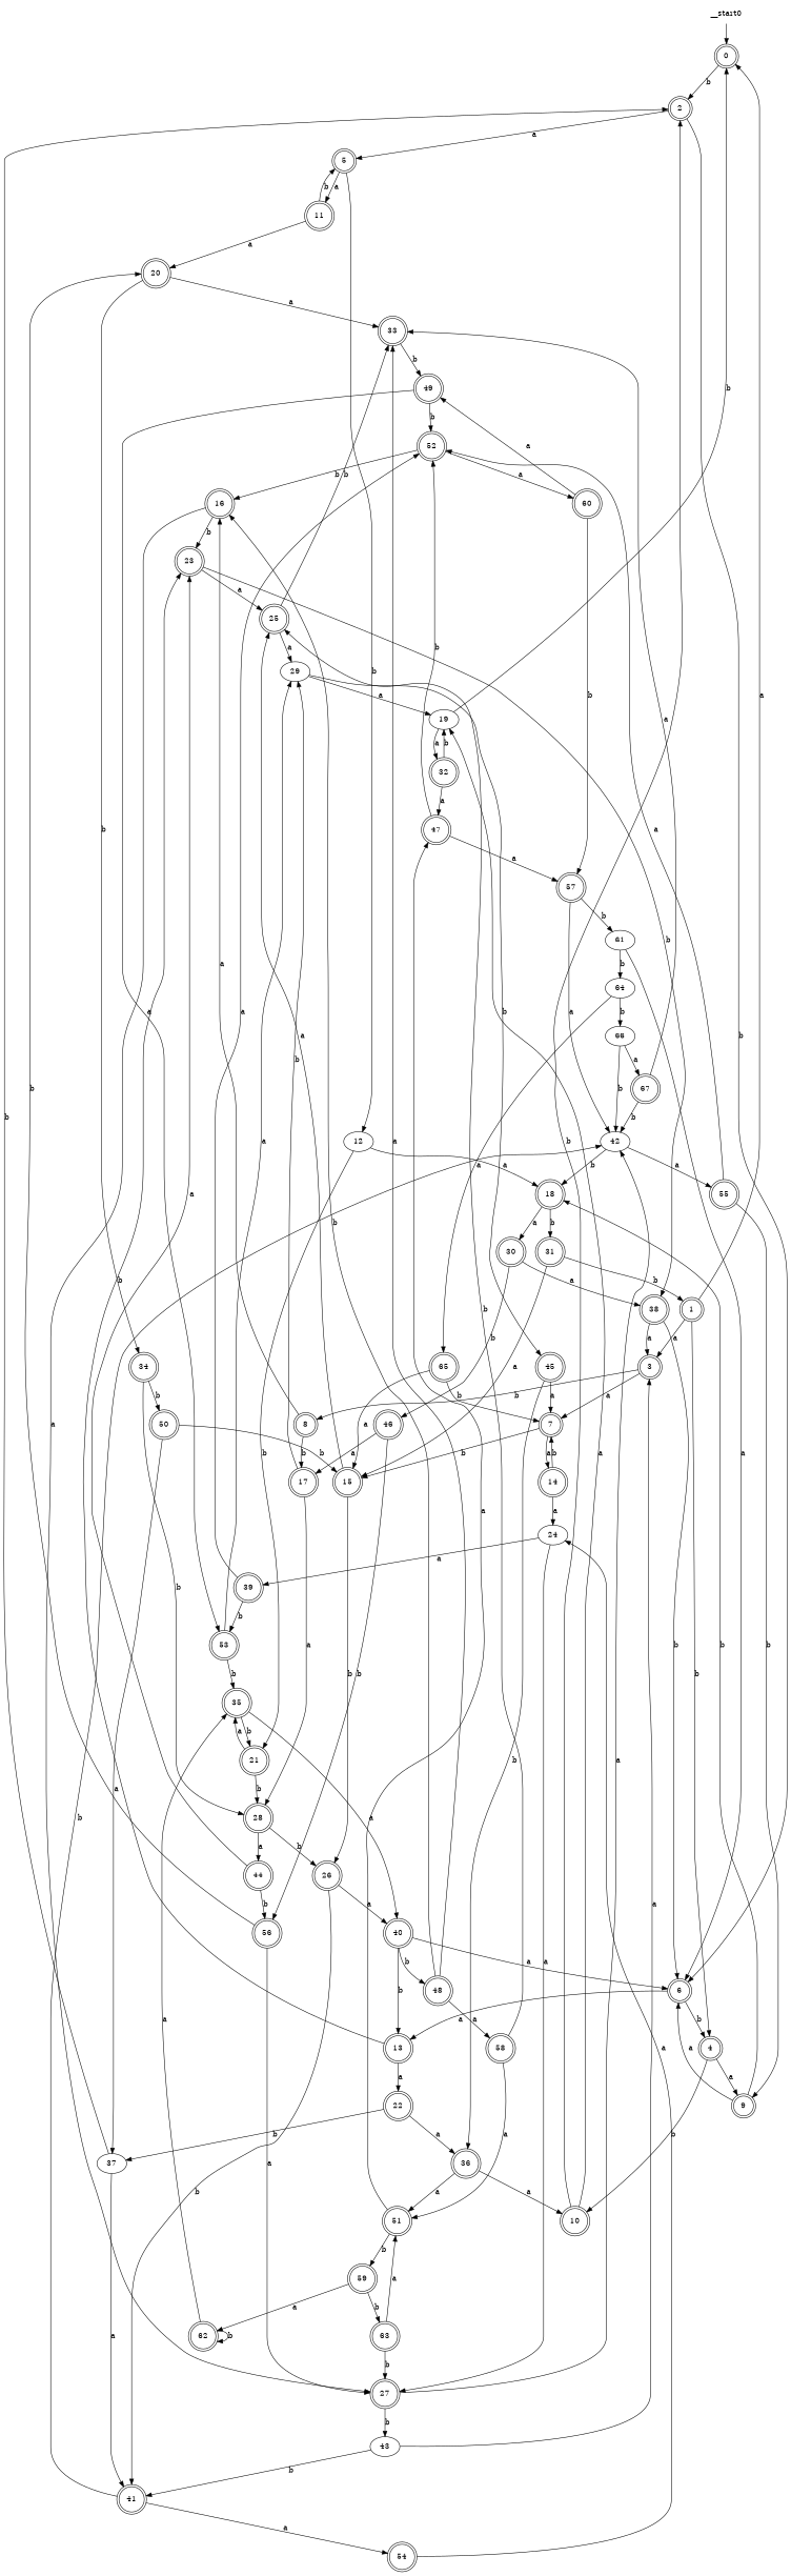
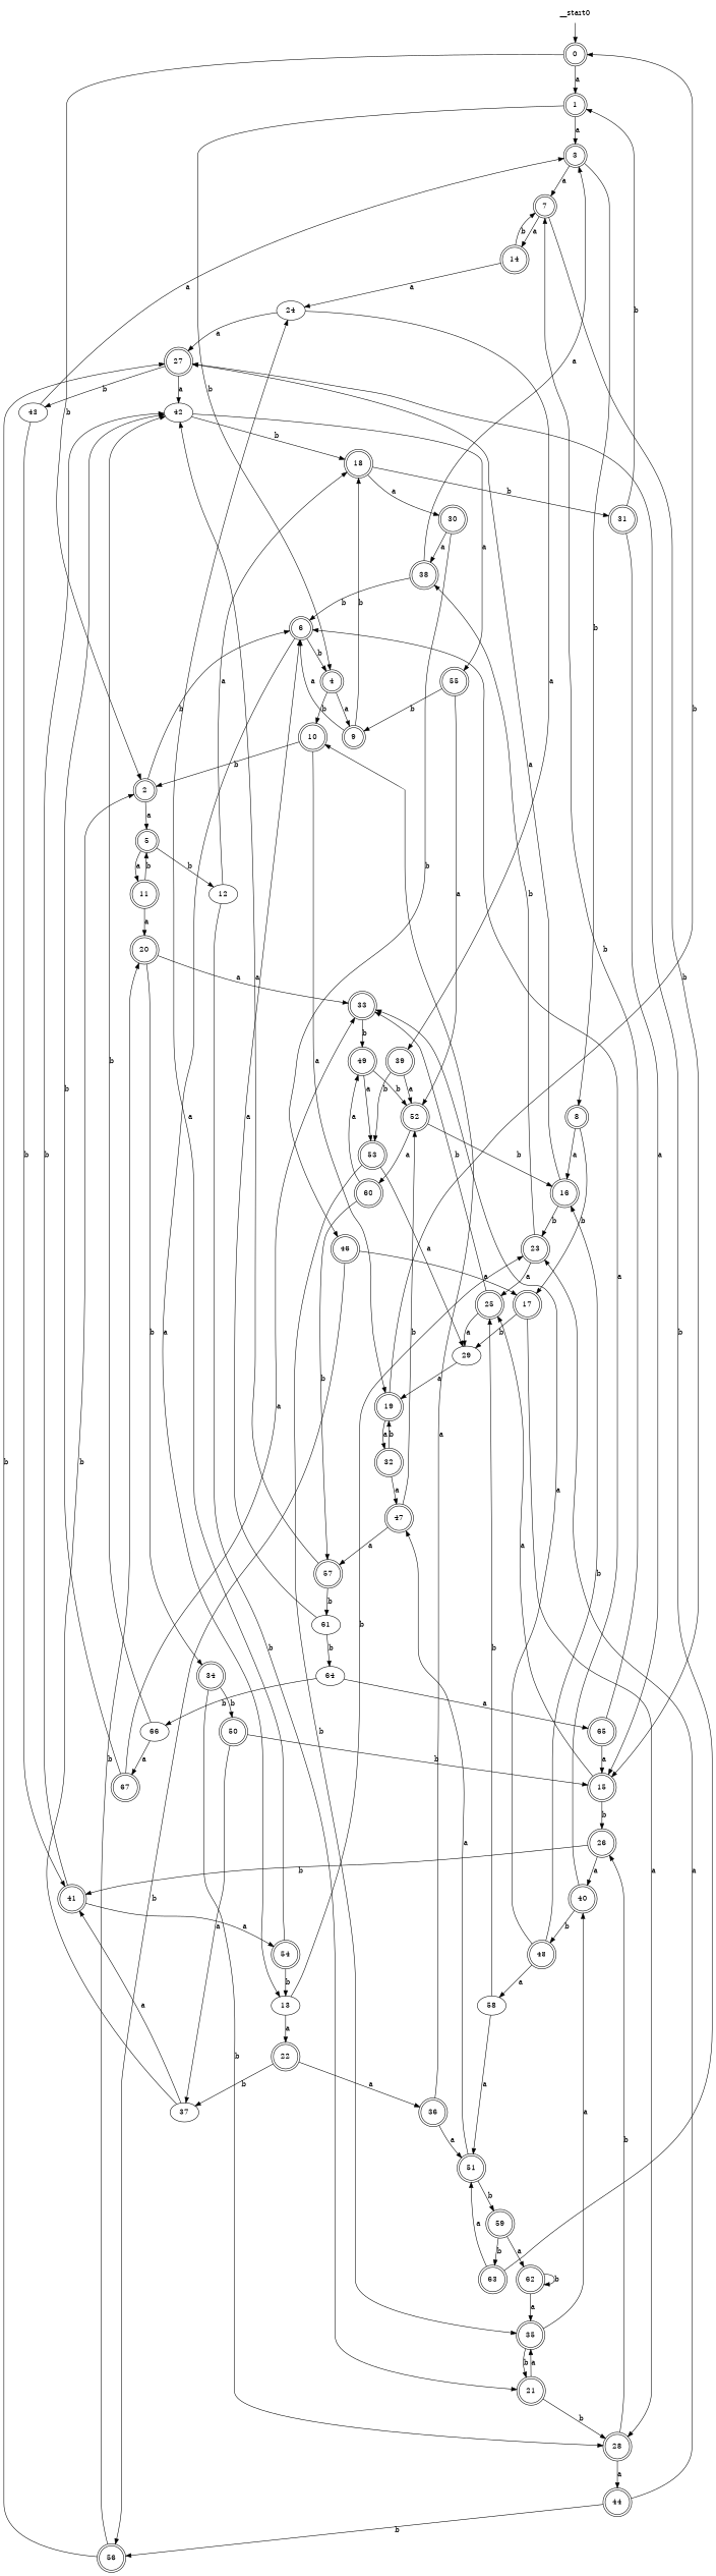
  digraph {
    node [shape=doublecircle]
    __start0 [shape=none]
    0
    1
    2
    3
    4
    5
    6
    7
    8
    9
    10
    11
    12 [shape=""]
-   13
+   13 [shape=ellipse]
    14
    15
    16
    17
    18
-   19 [shape=ellipse]
+   19
    20
    21
    22
    23
    24 [shape=""]
    25
    26
    27
    28
    29 [shape=""]
    30
    31
    32
    33
    34
    35
    36
    37 [shape=""]
    38
    39
    40
    41
    42 [shape=""]
    43 [shape=""]
    44
-   45
    46
    47
    49
    50
    51
    52
    53
    48
    54
    55
    56
    57
-   58
+   58 [shape=ellipse]
    59
    60
    61 [shape=""]
    62
    63
    64 [shape=""]
    65
    66 [shape=""]
    67
    __start0 -> 0
-   1 -> 0 [label=a]
+   0 -> 1 [label=a]
    0 -> 2 [label=b]
    1 -> 3 [label=a]
    1 -> 4 [label=b]
    2 -> 5 [label=a]
    2 -> 6 [label=b]
    3 -> 7 [label=a]
    3 -> 8 [label=b]
    4 -> 9 [label=a]
    4 -> 10 [label=b]
    5 -> 11 [label=a]
    5 -> 12 [label=b]
    6 -> 4 [label=b]
    6 -> 13 [label=a]
    7 -> 14 [label=a]
    7 -> 15 [label=b]
    8 -> 16 [label=a]
    8 -> 17 [label=b]
    9 -> 6 [label=a]
    9 -> 18 [label=b]
    10 -> 2 [label=b]
    10 -> 19 [label=a]
    11 -> 5 [label=b]
    11 -> 20 [label=a]
    12 -> 18 [label=a]
    12 -> 21 [label=b]
    13 -> 22 [label=a]
    13 -> 23 [label=b]
    14 -> 7 [label=b]
    14 -> 24 [label=a]
    15 -> 25 [label=a]
    15 -> 26 [label=b]
    16 -> 23 [label=b]
    16 -> 27 [label=a]
    17 -> 28 [label=a]
    17 -> 29 [label=b]
    18 -> 30 [label=a]
    18 -> 31 [label=b]
    19 -> 0 [label=b]
    19 -> 32 [label=a]
    20 -> 33 [label=a]
    20 -> 34 [label=b]
    21 -> 28 [label=b]
    21 -> 35 [label=a]
    22 -> 36 [label=a]
    22 -> 37 [label=b]
    23 -> 25 [label=a]
    23 -> 38 [label=b]
    24 -> 27 [label=a]
    24 -> 39 [label=a]
    25 -> 29 [label=a]
    25 -> 33 [label=b]
    26 -> 40 [label=a]
    26 -> 41 [label=b]
    27 -> 42 [label=a]
    27 -> 43 [label=b]
    28 -> 26 [label=b]
    28 -> 44 [label=a]
    29 -> 19 [label=a]
-   29 -> 45 [label=b]
    30 -> 38 [label=a]
    30 -> 46 [label=b]
    31 -> 1 [label=b]
    31 -> 15 [label=a]
    32 -> 19 [label=b]
    32 -> 47 [label=a]
    33 -> 49 [label=b]
    34 -> 28 [label=b]
    34 -> 50 [label=b]
    35 -> 21 [label=b]
    35 -> 40 [label=a]
    36 -> 10 [label=a]
    36 -> 51 [label=a]
    37 -> 2 [label=b]
    37 -> 41 [label=a]
    38 -> 3 [label=a]
    38 -> 6 [label=b]
    39 -> 52 [label=a]
    39 -> 53 [label=b]
    40 -> 6 [label=a]
    40 -> 48 [label=b]
    41 -> 42 [label=b]
    41 -> 54 [label=a]
    42 -> 18 [label=b]
    42 -> 55 [label=a]
    43 -> 3 [label=a]
    43 -> 41 [label=b]
    44 -> 23 [label=a]
    44 -> 56 [label=b]
-   45 -> 7 [label=a]
-   45 -> 36 [label=b]
    46 -> 17 [label=a]
    46 -> 56 [label=b]
    47 -> 52 [label=b]
    47 -> 57 [label=a]
    49 -> 52 [label=b]
    49 -> 53 [label=a]
    50 -> 15 [label=b]
    50 -> 37 [label=a]
    51 -> 47 [label=a]
    51 -> 59 [label=b]
    52 -> 16 [label=b]
    52 -> 60 [label=a]
    53 -> 29 [label=a]
    53 -> 35 [label=b]
    48 -> 16 [label=b]
    48 -> 33 [label=a]
    48 -> 58 [label=a]
-   40 -> 13 [label=b]
+   54 -> 13 [label=b]
    54 -> 24 [label=a]
    55 -> 9 [label=b]
    55 -> 52 [label=a]
    56 -> 20 [label=b]
-   56 -> 27 [label=a]
+   56 -> 27 [label=b]
    57 -> 42 [label=a]
    57 -> 61 [label=b]
    58 -> 25 [label=b]
    58 -> 51 [label=a]
    59 -> 62 [label=a]
    59 -> 63 [label=b]
    60 -> 49 [label=a]
    60 -> 57 [label=b]
    61 -> 6 [label=a]
    61 -> 64 [label=b]
    62 -> 35 [label=a]
    62 -> 62 [label=b]
    63 -> 27 [label=b]
    63 -> 51 [label=a]
    64 -> 65 [label=a]
    64 -> 66 [label=b]
    65 -> 7 [label=b]
    65 -> 15 [label=a]
    66 -> 42 [label=b]
    66 -> 67 [label=a]
    67 -> 33 [label=a]
    67 -> 42 [label=b]
  }
